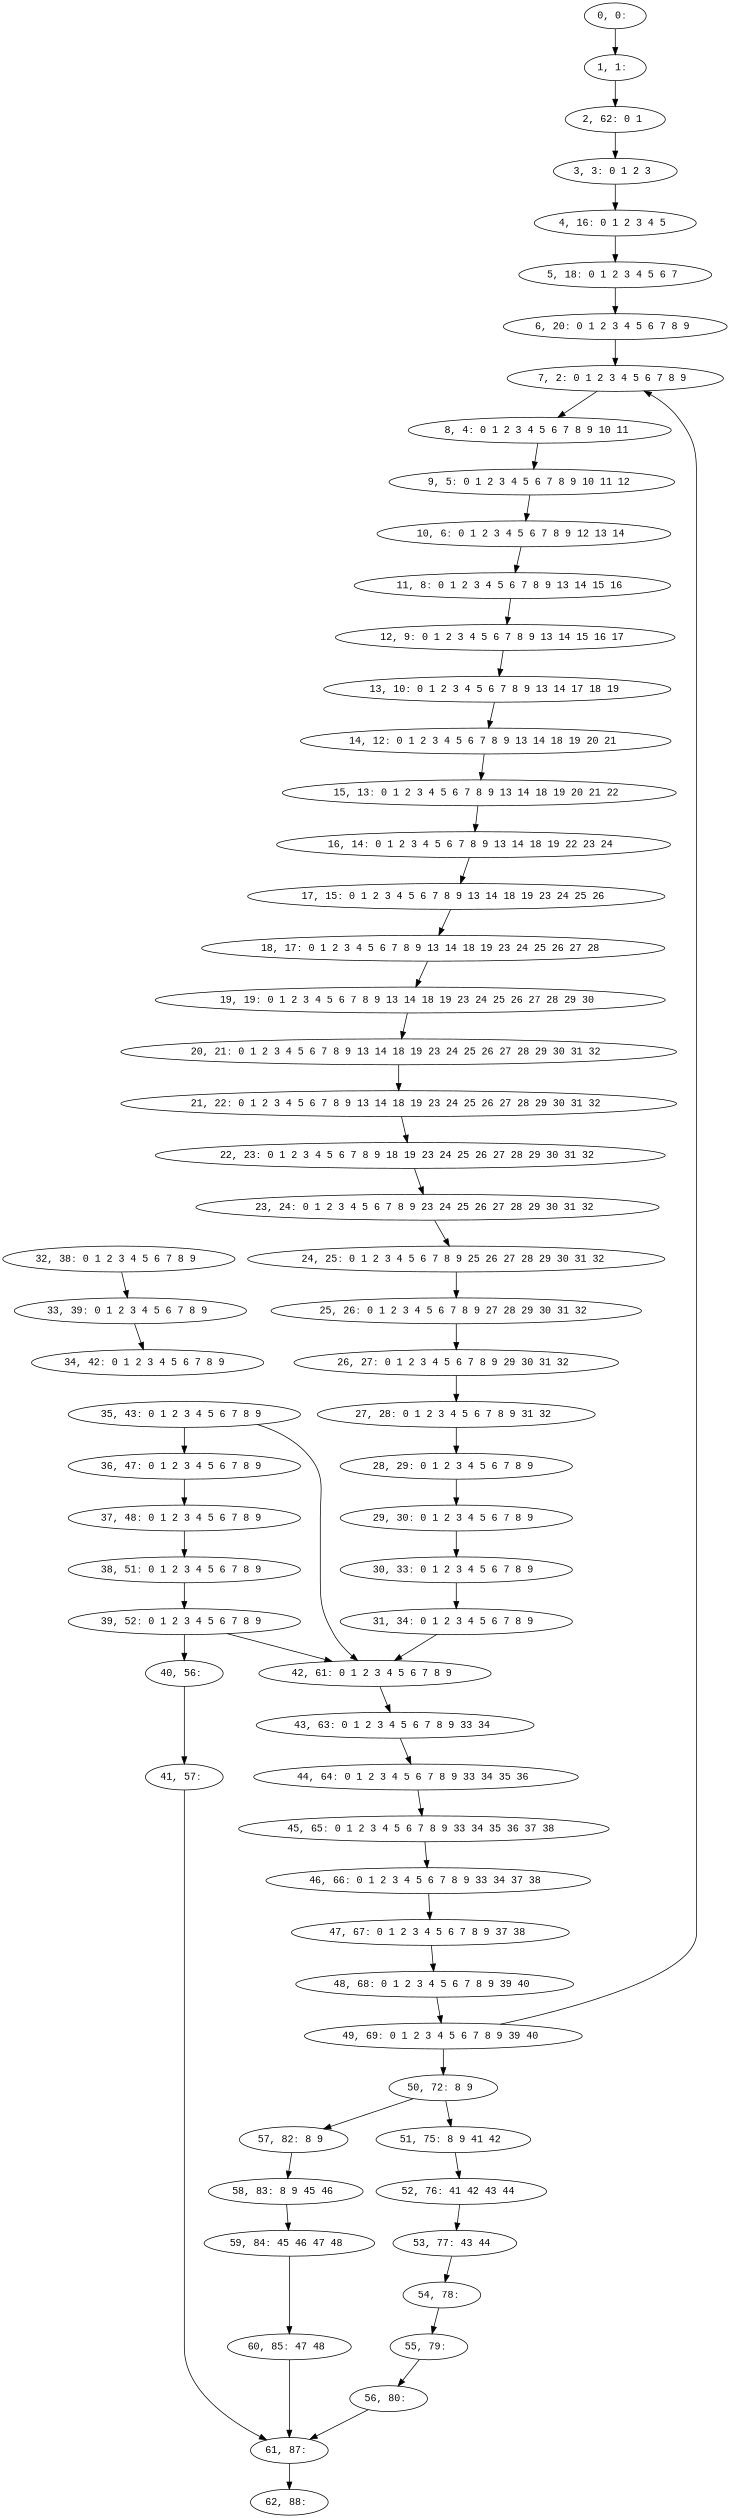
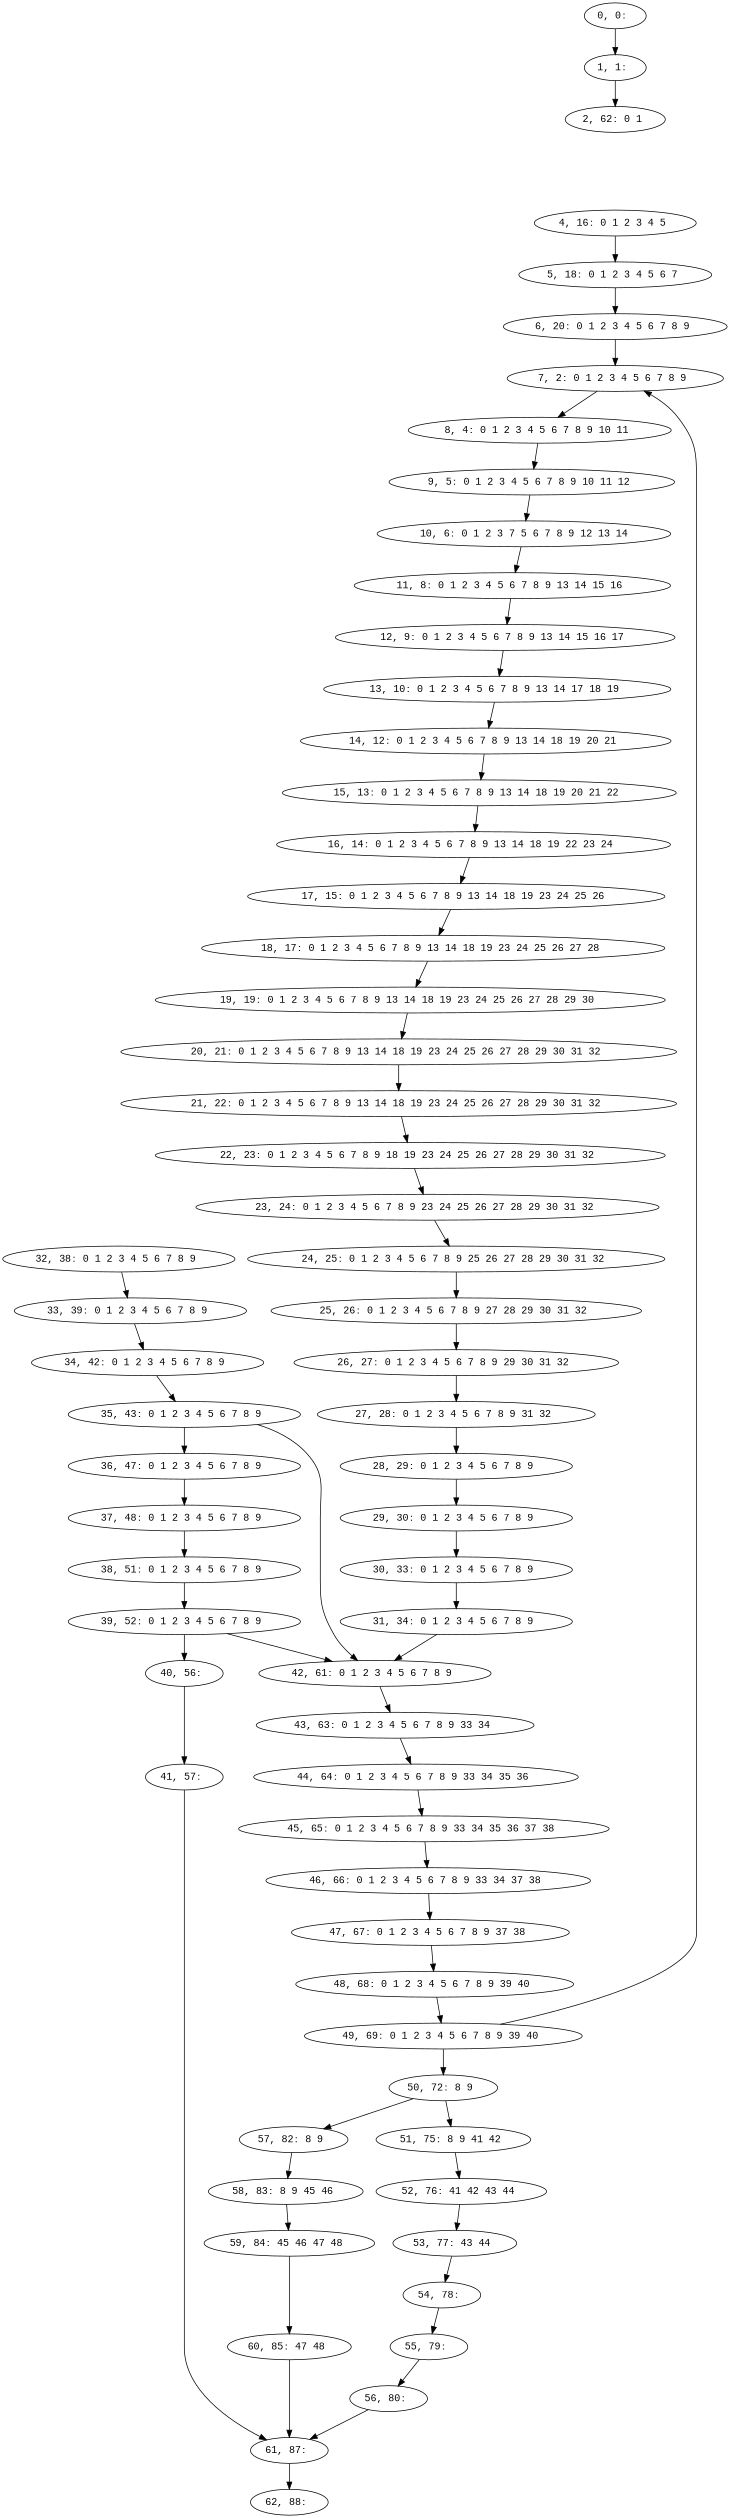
  digraph {
    fontname="Liberation Mono"
    node [fontname="Liberation Mono"]
    edge [fontname="Liberation Mono"]
    n1 [label="0, 0: "]
    n2 [label="1, 1: "]
    n3 [label="2, 62: 0 1 "]
-   n4 [label="3, 3: 0 1 2 3 "]
    n5 [label="4, 16: 0 1 2 3 4 5 "]
    n6 [label="5, 18: 0 1 2 3 4 5 6 7 "]
    n7 [label="6, 20: 0 1 2 3 4 5 6 7 8 9 "]
    n8 [label="7, 2: 0 1 2 3 4 5 6 7 8 9 "]
    n9 [label="8, 4: 0 1 2 3 4 5 6 7 8 9 10 11 "]
    n10 [label="9, 5: 0 1 2 3 4 5 6 7 8 9 10 11 12 "]
-   n11 [label="10, 6: 0 1 2 3 4 5 6 7 8 9 12 13 14 "]
+   n11 [label="10, 6: 0 1 2 3 7 5 6 7 8 9 12 13 14"]
    n12 [label="11, 8: 0 1 2 3 4 5 6 7 8 9 13 14 15 16 "]
    n13 [label="12, 9: 0 1 2 3 4 5 6 7 8 9 13 14 15 16 17 "]
    n14 [label="13, 10: 0 1 2 3 4 5 6 7 8 9 13 14 17 18 19 "]
    n15 [label="14, 12: 0 1 2 3 4 5 6 7 8 9 13 14 18 19 20 21 "]
    n16 [label="15, 13: 0 1 2 3 4 5 6 7 8 9 13 14 18 19 20 21 22 "]
    n17 [label="16, 14: 0 1 2 3 4 5 6 7 8 9 13 14 18 19 22 23 24 "]
    n18 [label="17, 15: 0 1 2 3 4 5 6 7 8 9 13 14 18 19 23 24 25 26 "]
    n19 [label="18, 17: 0 1 2 3 4 5 6 7 8 9 13 14 18 19 23 24 25 26 27 28 "]
    n20 [label="19, 19: 0 1 2 3 4 5 6 7 8 9 13 14 18 19 23 24 25 26 27 28 29 30 "]
    n21 [label="20, 21: 0 1 2 3 4 5 6 7 8 9 13 14 18 19 23 24 25 26 27 28 29 30 31 32 "]
    n22 [label="21, 22: 0 1 2 3 4 5 6 7 8 9 13 14 18 19 23 24 25 26 27 28 29 30 31 32 "]
    n23 [label="22, 23: 0 1 2 3 4 5 6 7 8 9 18 19 23 24 25 26 27 28 29 30 31 32 "]
    n24 [label="23, 24: 0 1 2 3 4 5 6 7 8 9 23 24 25 26 27 28 29 30 31 32 "]
    n25 [label="24, 25: 0 1 2 3 4 5 6 7 8 9 25 26 27 28 29 30 31 32 "]
    n26 [label="25, 26: 0 1 2 3 4 5 6 7 8 9 27 28 29 30 31 32 "]
    n27 [label="26, 27: 0 1 2 3 4 5 6 7 8 9 29 30 31 32 "]
    n28 [label="27, 28: 0 1 2 3 4 5 6 7 8 9 31 32 "]
    n29 [label="28, 29: 0 1 2 3 4 5 6 7 8 9 "]
    n30 [label="29, 30: 0 1 2 3 4 5 6 7 8 9 "]
    n31 [label="30, 33: 0 1 2 3 4 5 6 7 8 9 "]
    n32 [label="31, 34: 0 1 2 3 4 5 6 7 8 9 "]
    n33 [label="42, 61: 0 1 2 3 4 5 6 7 8 9 "]
    n34 [label="32, 38: 0 1 2 3 4 5 6 7 8 9 "]
    n35 [label="33, 39: 0 1 2 3 4 5 6 7 8 9 "]
    n36 [label="43, 63: 0 1 2 3 4 5 6 7 8 9 33 34 "]
    n37 [label="34, 42: 0 1 2 3 4 5 6 7 8 9 "]
    n38 [label="35, 43: 0 1 2 3 4 5 6 7 8 9 "]
    n39 [label="36, 47: 0 1 2 3 4 5 6 7 8 9 "]
    n40 [label="37, 48: 0 1 2 3 4 5 6 7 8 9 "]
    n41 [label="38, 51: 0 1 2 3 4 5 6 7 8 9 "]
    n42 [label="39, 52: 0 1 2 3 4 5 6 7 8 9 "]
    n43 [label="40, 56: "]
    n44 [label="41, 57: "]
    n45 [label="61, 87: "]
    n46 [label="62, 88: "]
    n47 [label="44, 64: 0 1 2 3 4 5 6 7 8 9 33 34 35 36 "]
    n48 [label="45, 65: 0 1 2 3 4 5 6 7 8 9 33 34 35 36 37 38 "]
    n49 [label="46, 66: 0 1 2 3 4 5 6 7 8 9 33 34 37 38 "]
    n50 [label="47, 67: 0 1 2 3 4 5 6 7 8 9 37 38 "]
    n51 [label="48, 68: 0 1 2 3 4 5 6 7 8 9 39 40 "]
    n52 [label="49, 69: 0 1 2 3 4 5 6 7 8 9 39 40 "]
    n53 [label="50, 72: 8 9 "]
    n54 [label="51, 75: 8 9 41 42 "]
    n55 [label="57, 82: 8 9 "]
    n56 [label="52, 76: 41 42 43 44 "]
    n57 [label="58, 83: 8 9 45 46 "]
    n58 [label="53, 77: 43 44 "]
    n59 [label="54, 78: "]
    n60 [label="55, 79: "]
    n61 [label="56, 80: "]
    n62 [label="59, 84: 45 46 47 48 "]
    n63 [label="60, 85: 47 48 "]
    n1 -> n2
    n2 -> n3
-   n3 -> n4
-   n4 -> n5
    n5 -> n6
    n6 -> n7
    n7 -> n8
    n8 -> n9
    n9 -> n10
    n10 -> n11
    n11 -> n12
    n12 -> n13
    n13 -> n14
    n14 -> n15
    n15 -> n16
    n16 -> n17
    n17 -> n18
    n18 -> n19
    n19 -> n20
    n20 -> n21
    n21 -> n22
    n22 -> n23
    n23 -> n24
    n24 -> n25
    n25 -> n26
    n26 -> n27
    n27 -> n28
    n28 -> n29
    n29 -> n30
    n30 -> n31
    n31 -> n32
    n32 -> n33
    n33 -> n36
    n34 -> n35
    n35 -> n37
    n36 -> n47
+   n37 -> n38
    n38 -> n33
    n38 -> n39
    n39 -> n40
    n40 -> n41
    n41 -> n42
    n42 -> n33
    n42 -> n43
    n43 -> n44
    n44 -> n45
    n45 -> n46
    n47 -> n48
    n48 -> n49
    n49 -> n50
    n50 -> n51
    n51 -> n52
    n52 -> n8
    n52 -> n53
    n53 -> n54
    n53 -> n55
    n54 -> n56
    n55 -> n57
    n56 -> n58
    n57 -> n62
    n58 -> n59
    n59 -> n60
    n60 -> n61
    n61 -> n45
    n62 -> n63
    n63 -> n45
  }
